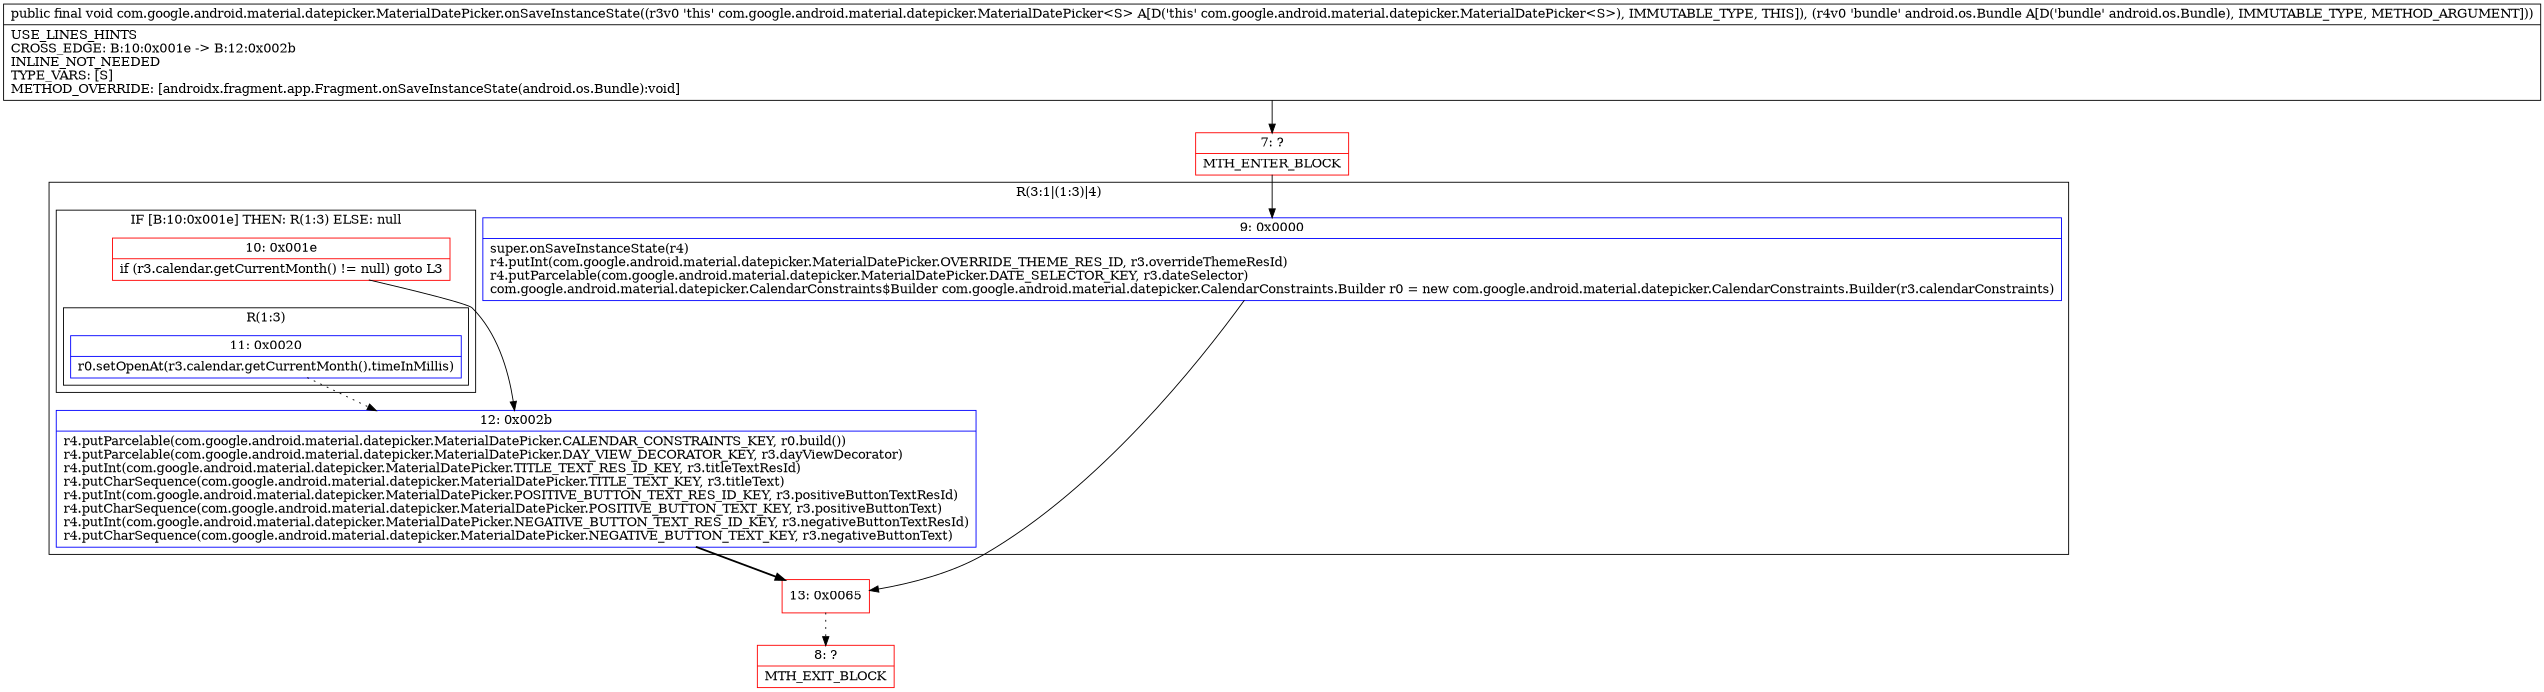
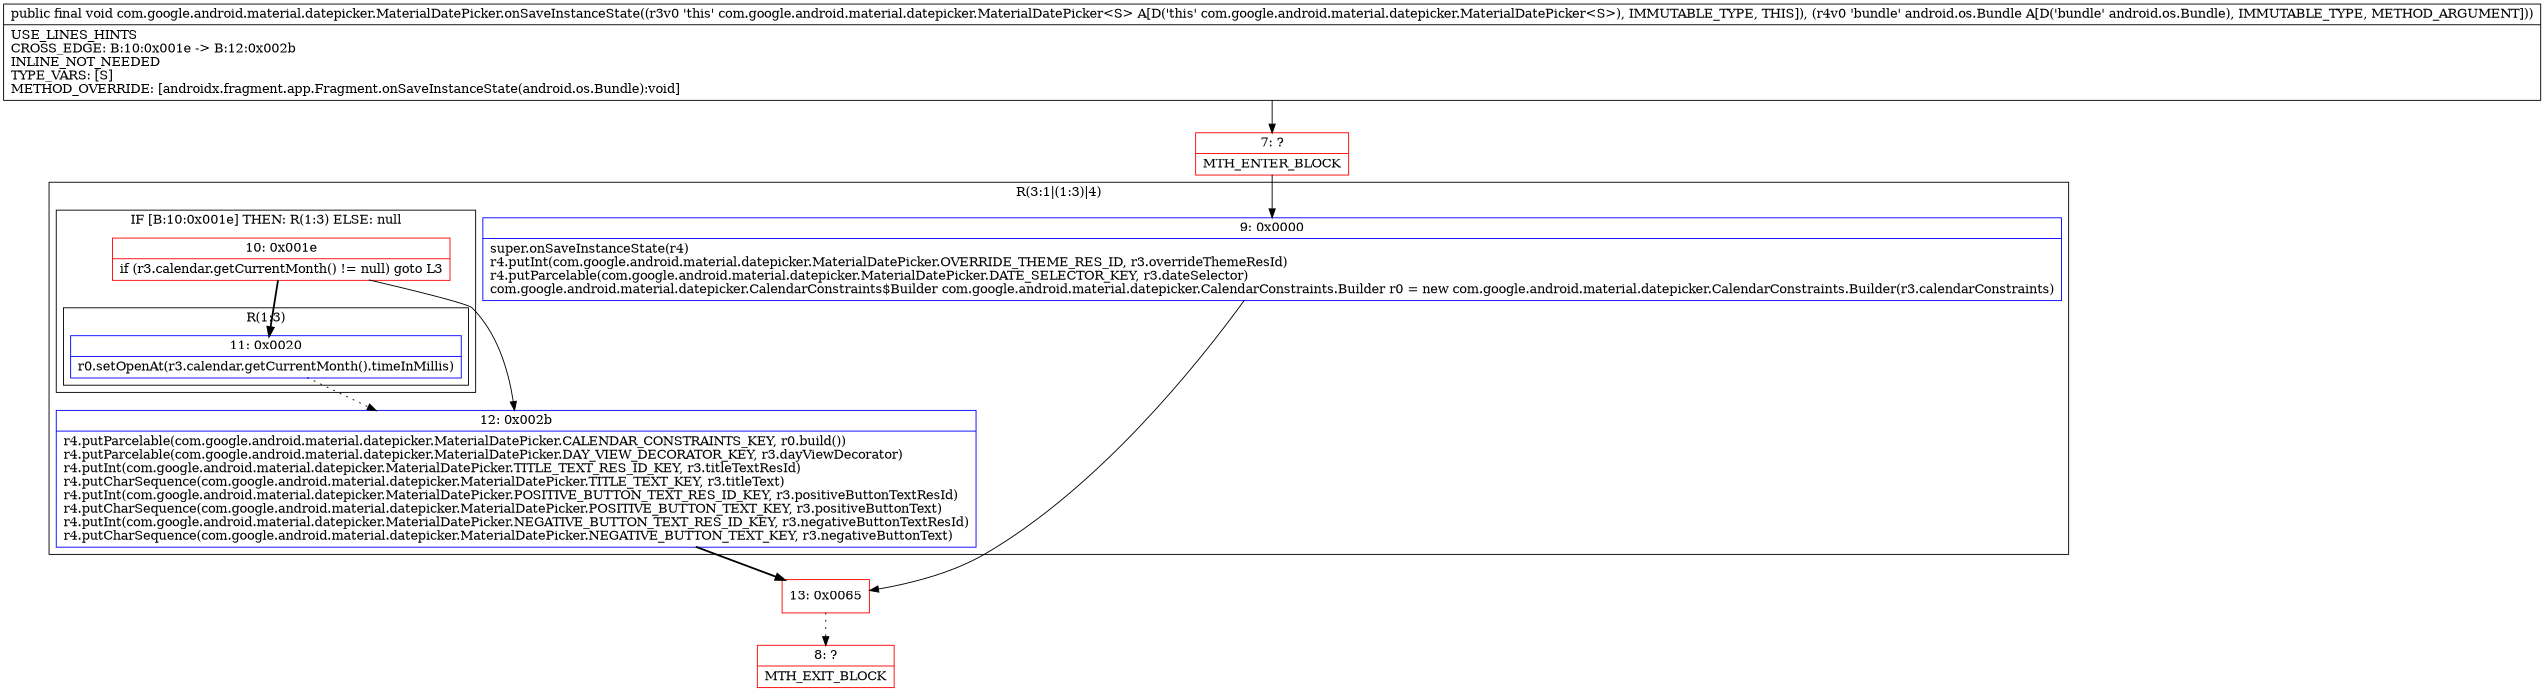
  digraph {
    node [color=red shape=record]
    edge [style=solid]
    n1 [color=blue label="{11\:\ 0x0020|r0.setOpenAt(r3.calendar.getCurrentMonth().timeInMillis)\l}"]
    n2 [label="{10\:\ 0x001e|if (r3.calendar.getCurrentMonth() != null) goto L3\l}"]
    n3 [color=blue label="{9\:\ 0x0000|super.onSaveInstanceState(r4)\lr4.putInt(com.google.android.material.datepicker.MaterialDatePicker.OVERRIDE_THEME_RES_ID, r3.overrideThemeResId)\lr4.putParcelable(com.google.android.material.datepicker.MaterialDatePicker.DATE_SELECTOR_KEY, r3.dateSelector)\lcom.google.android.material.datepicker.CalendarConstraints$Builder com.google.android.material.datepicker.CalendarConstraints.Builder r0 = new com.google.android.material.datepicker.CalendarConstraints.Builder(r3.calendarConstraints)\l}"]
    n4 [color=blue label="{12\:\ 0x002b|r4.putParcelable(com.google.android.material.datepicker.MaterialDatePicker.CALENDAR_CONSTRAINTS_KEY, r0.build())\lr4.putParcelable(com.google.android.material.datepicker.MaterialDatePicker.DAY_VIEW_DECORATOR_KEY, r3.dayViewDecorator)\lr4.putInt(com.google.android.material.datepicker.MaterialDatePicker.TITLE_TEXT_RES_ID_KEY, r3.titleTextResId)\lr4.putCharSequence(com.google.android.material.datepicker.MaterialDatePicker.TITLE_TEXT_KEY, r3.titleText)\lr4.putInt(com.google.android.material.datepicker.MaterialDatePicker.POSITIVE_BUTTON_TEXT_RES_ID_KEY, r3.positiveButtonTextResId)\lr4.putCharSequence(com.google.android.material.datepicker.MaterialDatePicker.POSITIVE_BUTTON_TEXT_KEY, r3.positiveButtonText)\lr4.putInt(com.google.android.material.datepicker.MaterialDatePicker.NEGATIVE_BUTTON_TEXT_RES_ID_KEY, r3.negativeButtonTextResId)\lr4.putCharSequence(com.google.android.material.datepicker.MaterialDatePicker.NEGATIVE_BUTTON_TEXT_KEY, r3.negativeButtonText)\l}"]
    n5 [label="{13\:\ 0x0065}"]
    n6 [label="{8\:\ ?|MTH_EXIT_BLOCK\l}"]
    n7 [label="{7\:\ ?|MTH_ENTER_BLOCK\l}"]
    n8 [label="{public final void com.google.android.material.datepicker.MaterialDatePicker.onSaveInstanceState((r3v0 'this' com.google.android.material.datepicker.MaterialDatePicker\<S\> A[D('this' com.google.android.material.datepicker.MaterialDatePicker\<S\>), IMMUTABLE_TYPE, THIS]), (r4v0 'bundle' android.os.Bundle A[D('bundle' android.os.Bundle), IMMUTABLE_TYPE, METHOD_ARGUMENT]))  | USE_LINES_HINTS\lCROSS_EDGE: B:10:0x001e \-\> B:12:0x002b\lINLINE_NOT_NEEDED\lTYPE_VARS: [S]\lMETHOD_OVERRIDE: [androidx.fragment.app.Fragment.onSaveInstanceState(android.os.Bundle):void]\l}" color=""]
    subgraph cluster_1 {
      label="R(3:1|(1:3)|4)"
      n3
      n4
      subgraph cluster_2 {
        label="IF [B:10:0x001e] THEN: R(1:3) ELSE: null"
        n2
        subgraph cluster_3 {
          label="R(1:3)"
          n1
        }
      }
    }
    n1 -> n4 [style=dotted]
+   n2 -> n1 [style=bold]
    n2 -> n4
    n3 -> n5
    n4 -> n5 [style=bold]
    n5 -> n6 [style=dotted]
    n7 -> n3
    n8 -> n7
  }
